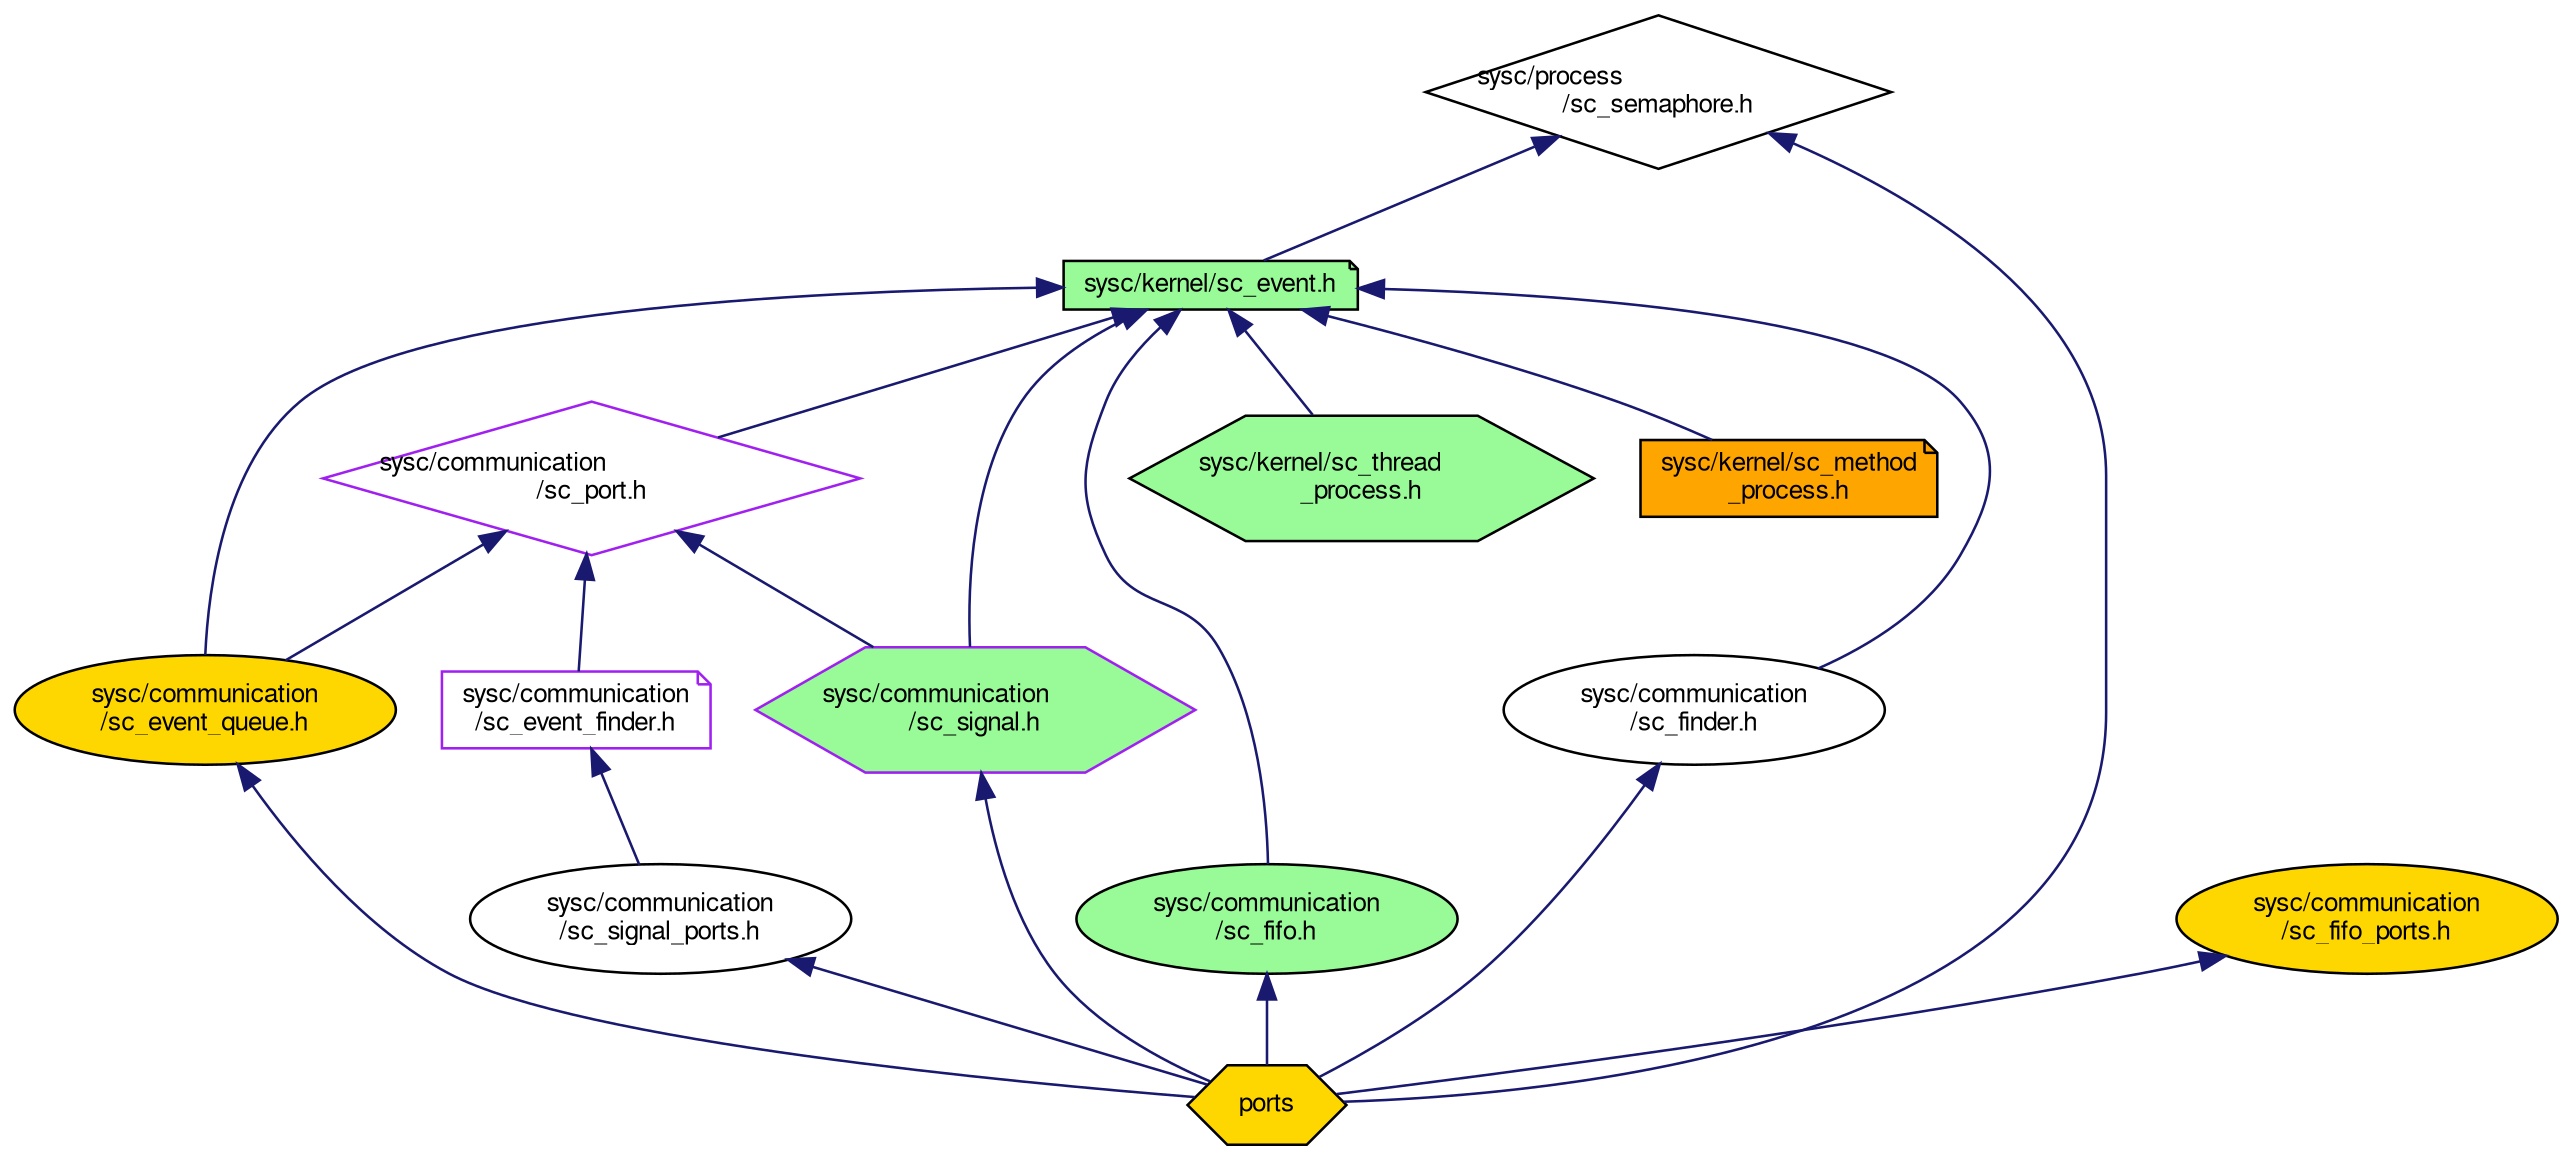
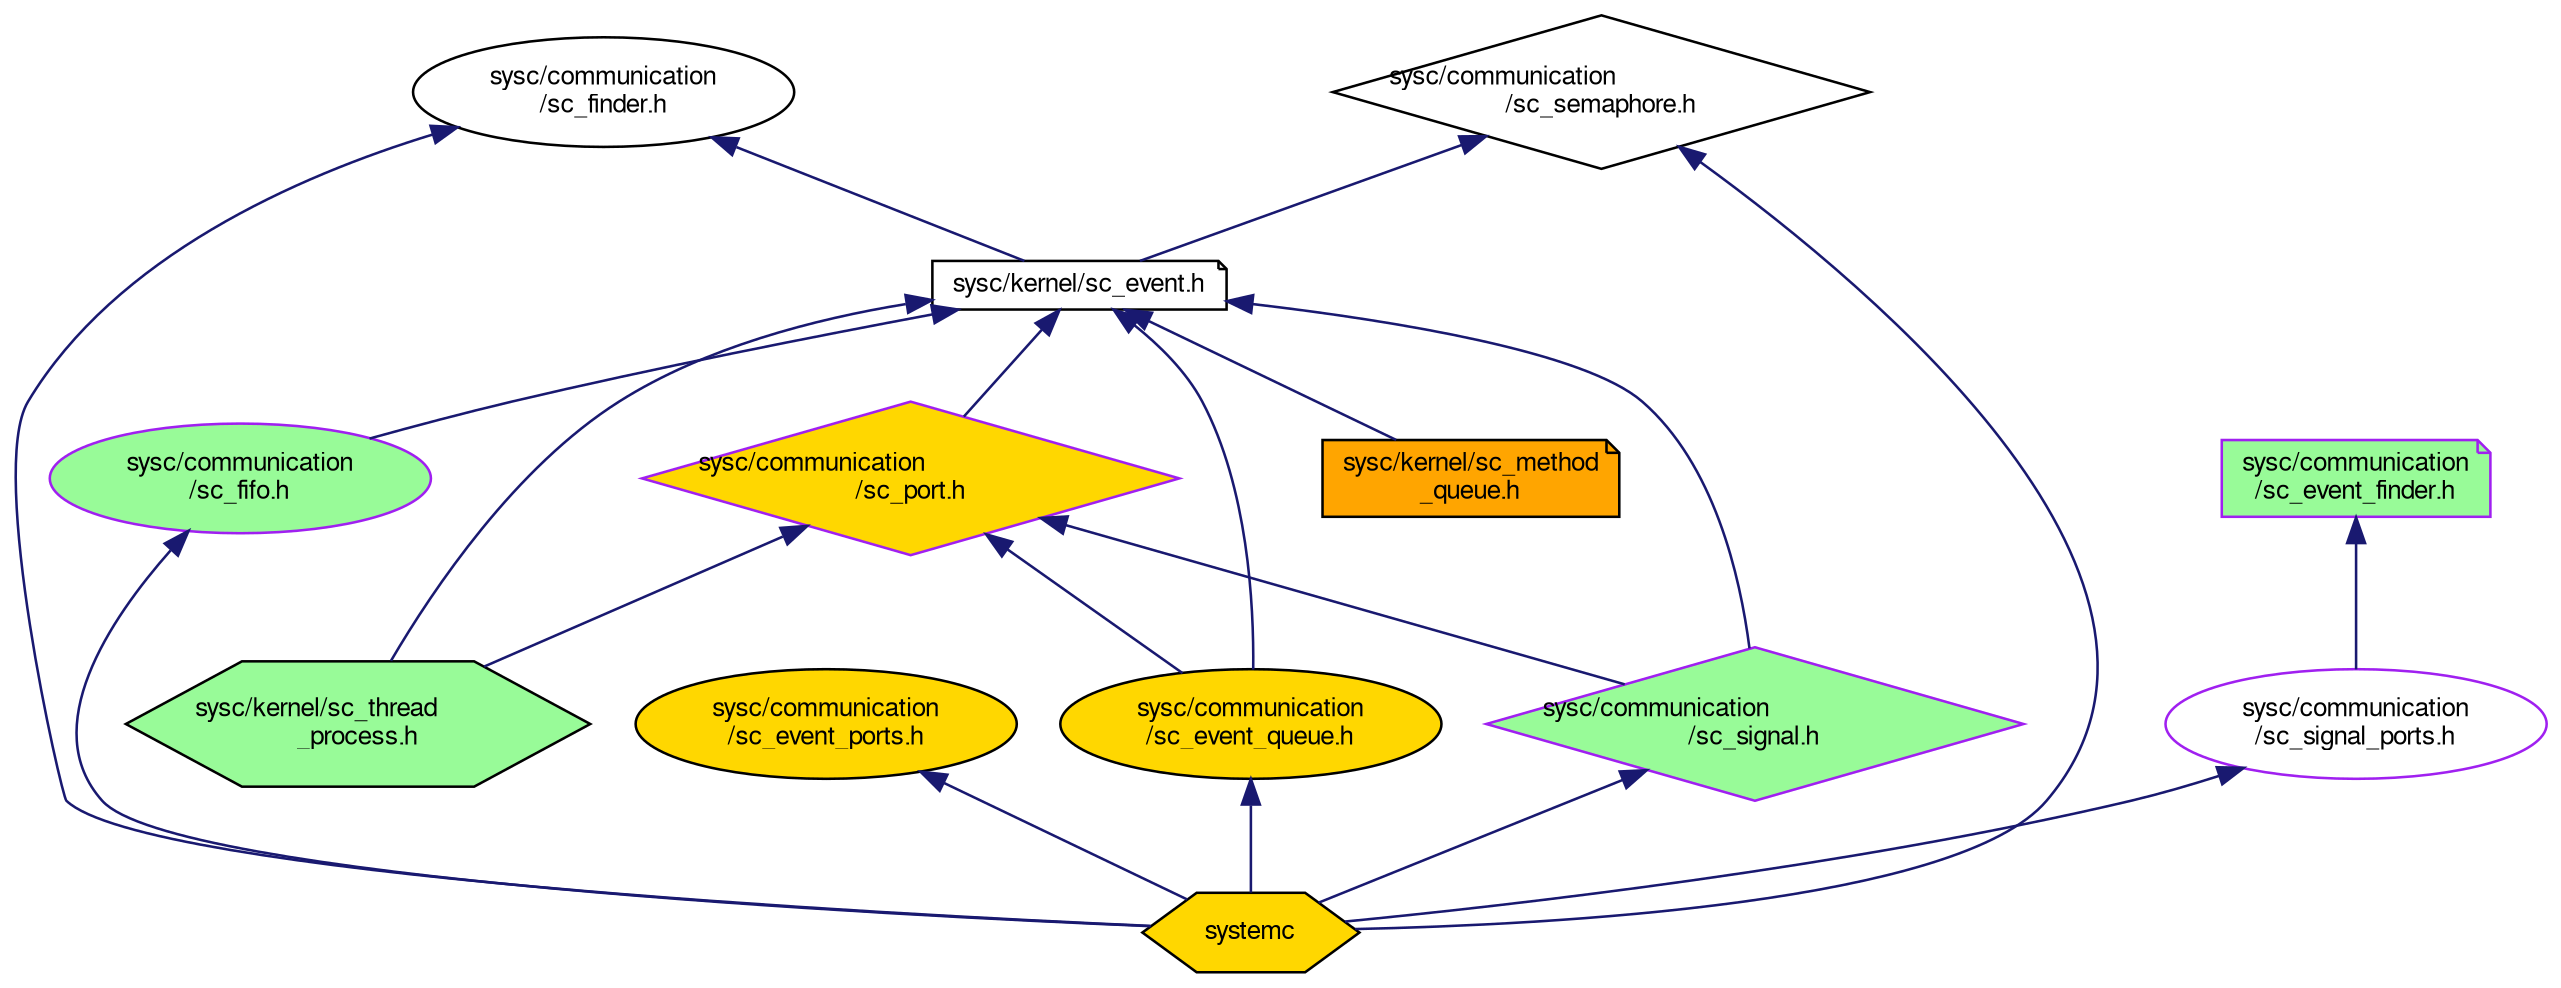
  digraph {
    node [color=black fillcolor=white fontname=FreeSans fontsize=10 shape=ellipse style=filled]
    edge [color=midnightblue dir=back fontname=FreeSans fontsize=10 labelfontname=FreeSans labelfontsize=10 style=solid]
-   n1 [fillcolor=palegreen fontcolor=black height=0.2 label="sysc/kernel/sc_event.h" shape=note width=0.4]
-   n2 [color=purple height=0.2 label="sysc/communication\l/sc_port.h" shape=diamond width=0.4]
-   n3 [color=purple fillcolor=palegreen height=0.2 label="sysc/communication\l/sc_signal.h" shape=hexagon width=0.4]
+   n1 [fontcolor=black height=0.2 label="sysc/kernel/sc_event.h" shape=note width=0.4]
+   n2 [color=purple fillcolor=gold height=0.2 label="sysc/communication\l/sc_port.h" shape=diamond width=0.4]
+   n3 [color=purple fillcolor=palegreen height=0.2 label="sysc/communication\l/sc_signal.h" shape=diamond width=0.4]
    n4 [fillcolor=gold height=0.2 label="sysc/communication\l/sc_event_queue.h" width=0.4]
-   n5 [fillcolor=palegreen height=0.2 label="sysc/communication\l/sc_fifo.h" width=0.4]
+   n5 [color=purple fillcolor=palegreen height=0.2 label="sysc/communication\l/sc_fifo.h" width=0.4]
    n6 [height=0.2 label="sysc/communication\l/sc_finder.h" width=0.4]
    n7 [fillcolor=palegreen height=0.2 label="sysc/kernel/sc_thread\l_process.h" shape=hexagon width=0.4]
-   n8 [fillcolor=orange height=0.2 label="sysc/kernel/sc_method\l_process.h" shape=note width=0.4]
-   n9 [color=purple height=0.2 label="sysc/communication\l/sc_event_finder.h" shape=note width=0.4]
-   n10 [fillcolor=gold height=0.2 label=ports shape=hexagon width=0.4]
-   n11 [height=0.2 label="sysc/process\l/sc_semaphore.h" shape=diamond width=0.4]
-   n12 [height=0.2 label="sysc/communication\l/sc_signal_ports.h" width=0.4]
-   n13 [fillcolor=gold height=0.2 label="sysc/communication\l/sc_fifo_ports.h" width=0.4]
+   n8 [fillcolor=orange height=0.2 label="sysc/kernel/sc_method\l_queue.h" shape=note width=0.4]
+   n9 [color=purple fillcolor=palegreen height=0.2 label="sysc/communication\l/sc_event_finder.h" shape=note width=0.4]
+   n10 [fillcolor=gold height=0.2 label=systemc shape=hexagon width=0.4]
+   n11 [height=0.2 label="sysc/communication\l/sc_semaphore.h" shape=diamond width=0.4]
+   n12 [color=purple height=0.2 label="sysc/communication\l/sc_signal_ports.h" width=0.4]
+   n13 [fillcolor=gold height=0.2 label="sysc/communication\l/sc_event_ports.h" width=0.4]
    n1 -> n2
    n1 -> n3
    n1 -> n4
    n1 -> n5
-   n1 -> n6
+   n6 -> n1
    n1 -> n7
    n1 -> n8
    n2 -> n3
    n2 -> n4
-   n2 -> n9
+   n2 -> n7
    n3 -> n10
    n4 -> n10
    n5 -> n10
    n6 -> n10
    n9 -> n12
    n11 -> n1
    n11 -> n10
    n12 -> n10
    n13 -> n10
  }
